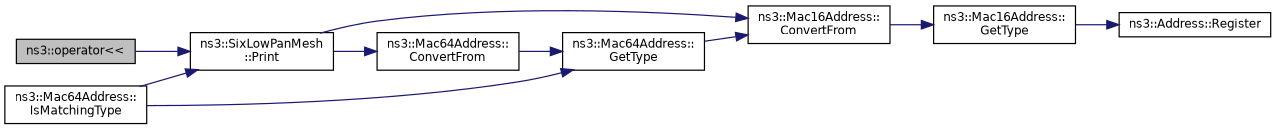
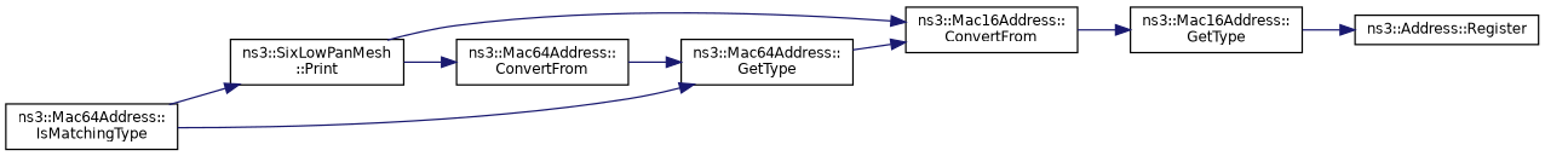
  digraph {
    rankdir=LR
    node [color=black fillcolor=white fontname=Helvetica fontsize=10 shape=record style=filled]
    edge [color=midnightblue fontname=Helvetica fontsize=10 labelfontname=Helvetica labelfontsize=10 style=solid]
-   n1 [fillcolor=grey75 fontcolor=black height=0.2 label="ns3::operator\<\<" width=0.4]
    n2 [height=0.2 label="ns3::SixLowPanMesh\l::Print" width=0.4]
    n3 [height=0.2 label="ns3::Mac16Address::\lConvertFrom" width=0.4]
    n4 [height=0.2 label="ns3::Mac64Address::\lConvertFrom" width=0.4]
    n5 [height=0.2 label="ns3::Mac16Address::\lGetType" width=0.4]
    n6 [height=0.2 label="ns3::Mac64Address::\lGetType" width=0.4]
    n7 [height=0.2 label="ns3::Mac64Address::\lIsMatchingType" width=0.4]
    n8 [height=0.2 label="ns3::Address::Register" width=0.4]
-   n1 -> n2
    n2 -> n3
    n2 -> n4
    n3 -> n5
    n4 -> n6
    n5 -> n8
    n6 -> n3
    n7 -> n2
    n7 -> n6
  }
